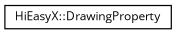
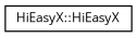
  digraph {
    rankdir=LR
    fontname="Open Sans"
-   n1 [color=black fillcolor=white fontname="Open Sans" fontsize=10 height=0.2 label="HiEasyX::DrawingProperty" shape=record style=filled width=0.4]
+   n1 [color=black fillcolor=white fontname="Open Sans" fontsize=10 height=0.2 label="HiEasyX::HiEasyX" shape=record style=filled width=0.4]
  }
